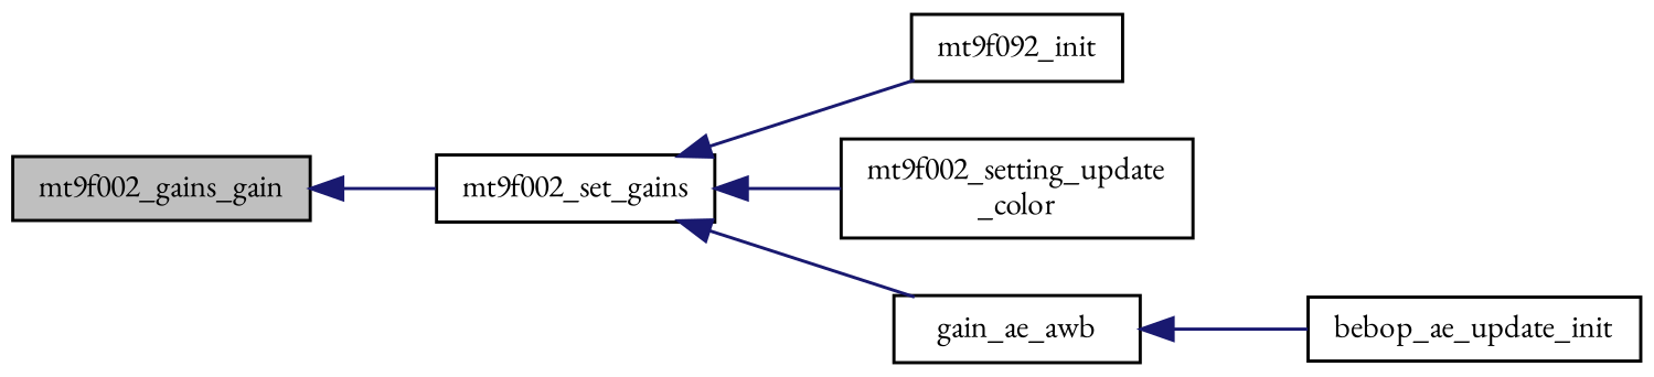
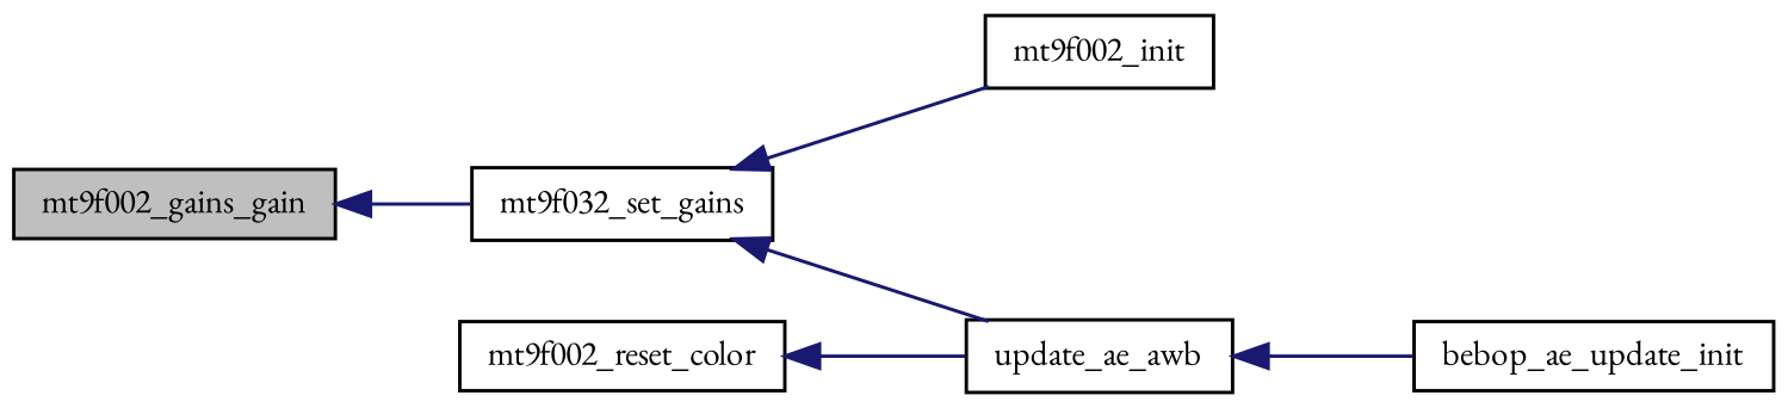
  digraph {
    fontname="EB Garamond"
    rankdir=LR
    node [color=black fillcolor=white fontname="EB Garamond" fontsize=10 shape=record style=filled]
    edge [color=midnightblue dir=back fontname="EB Garamond" fontsize=10 labelfontname=FreeSans labelfontsize=10 style=solid]
    n1 [fillcolor=grey75 fontcolor=black height=0.2 label=mt9f002_gains_gain width=0.4]
-   n2 [height=0.2 label=mt9f002_set_gains width=0.4]
-   n3 [height=0.2 label=mt9f092_init width=0.4]
-   n4 [height=0.2 label=gain_ae_awb width=0.4]
-   n5 [height=0.2 label="mt9f002_setting_update\l_color" width=0.4]
+   n2 [height=0.2 label=mt9f032_set_gains width=0.4]
+   n3 [height=0.2 label=mt9f002_init width=0.4]
+   n4 [height=0.2 label=update_ae_awb width=0.4]
+   n6 [height=0.2 label=mt9f002_reset_color width=0.4]
    n7 [height=0.2 label=bebop_ae_update_init width=0.4]
    n1 -> n2
    n2 -> n3
    n2 -> n4
-   n2 -> n5
    n4 -> n7
+   n6 -> n4
  }
